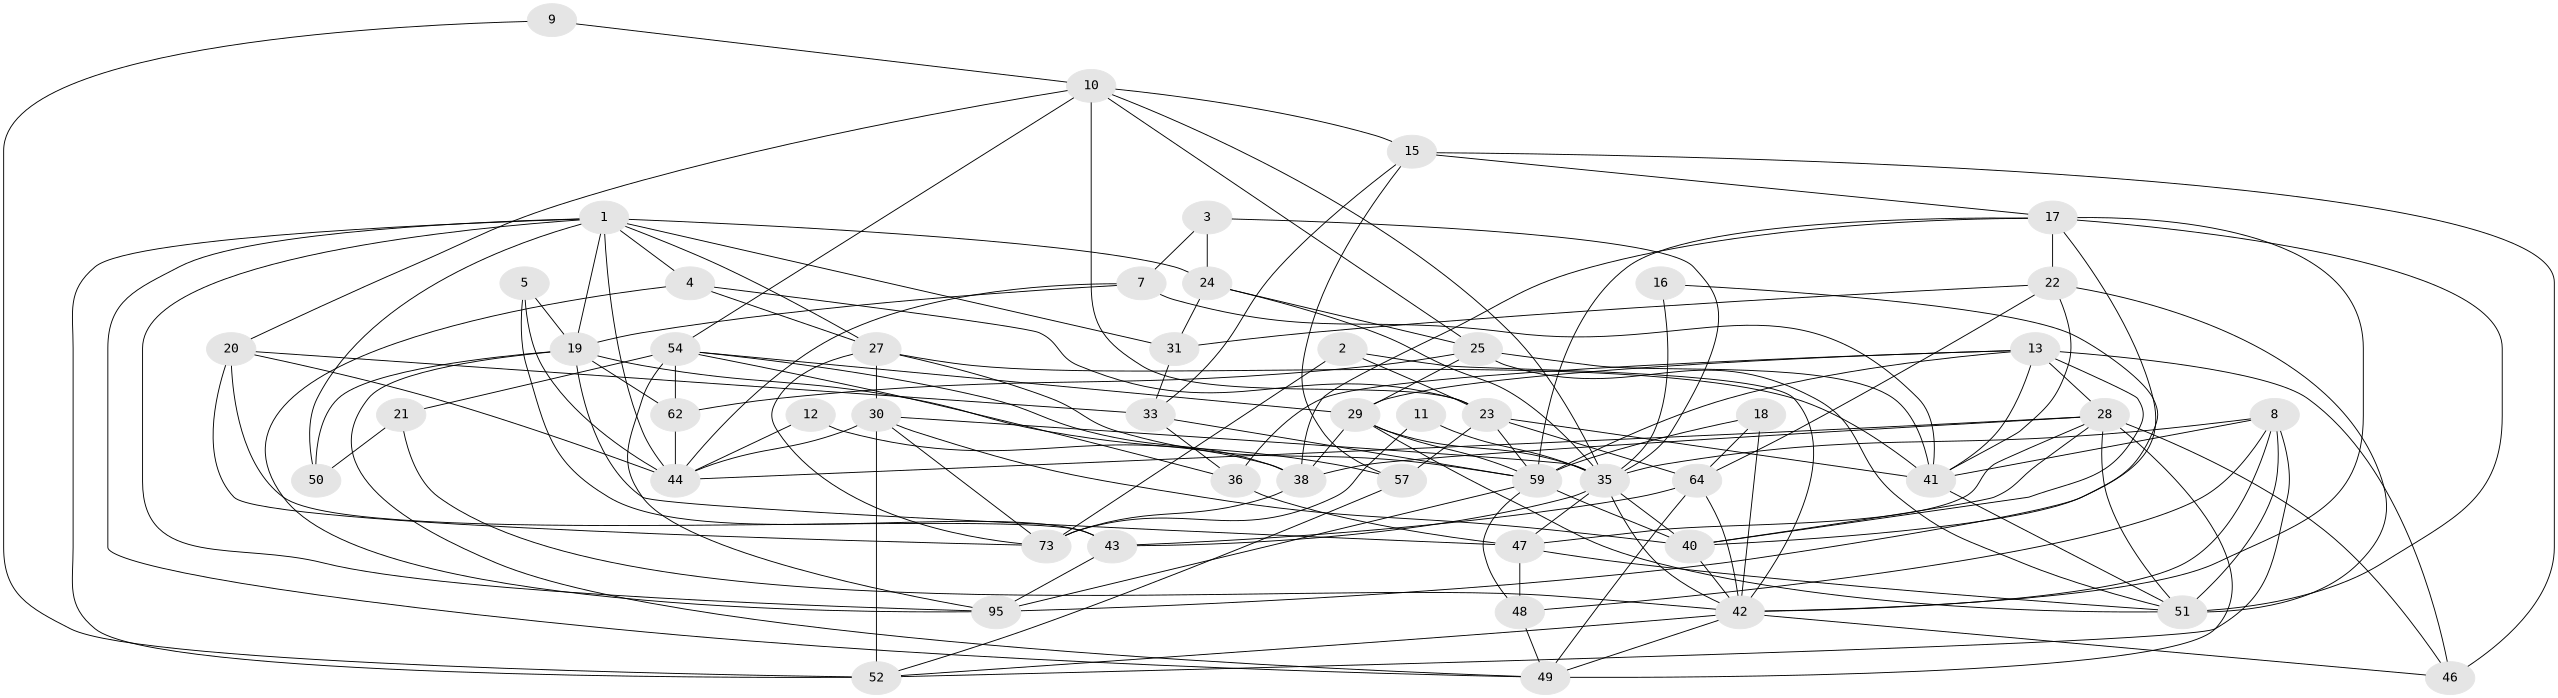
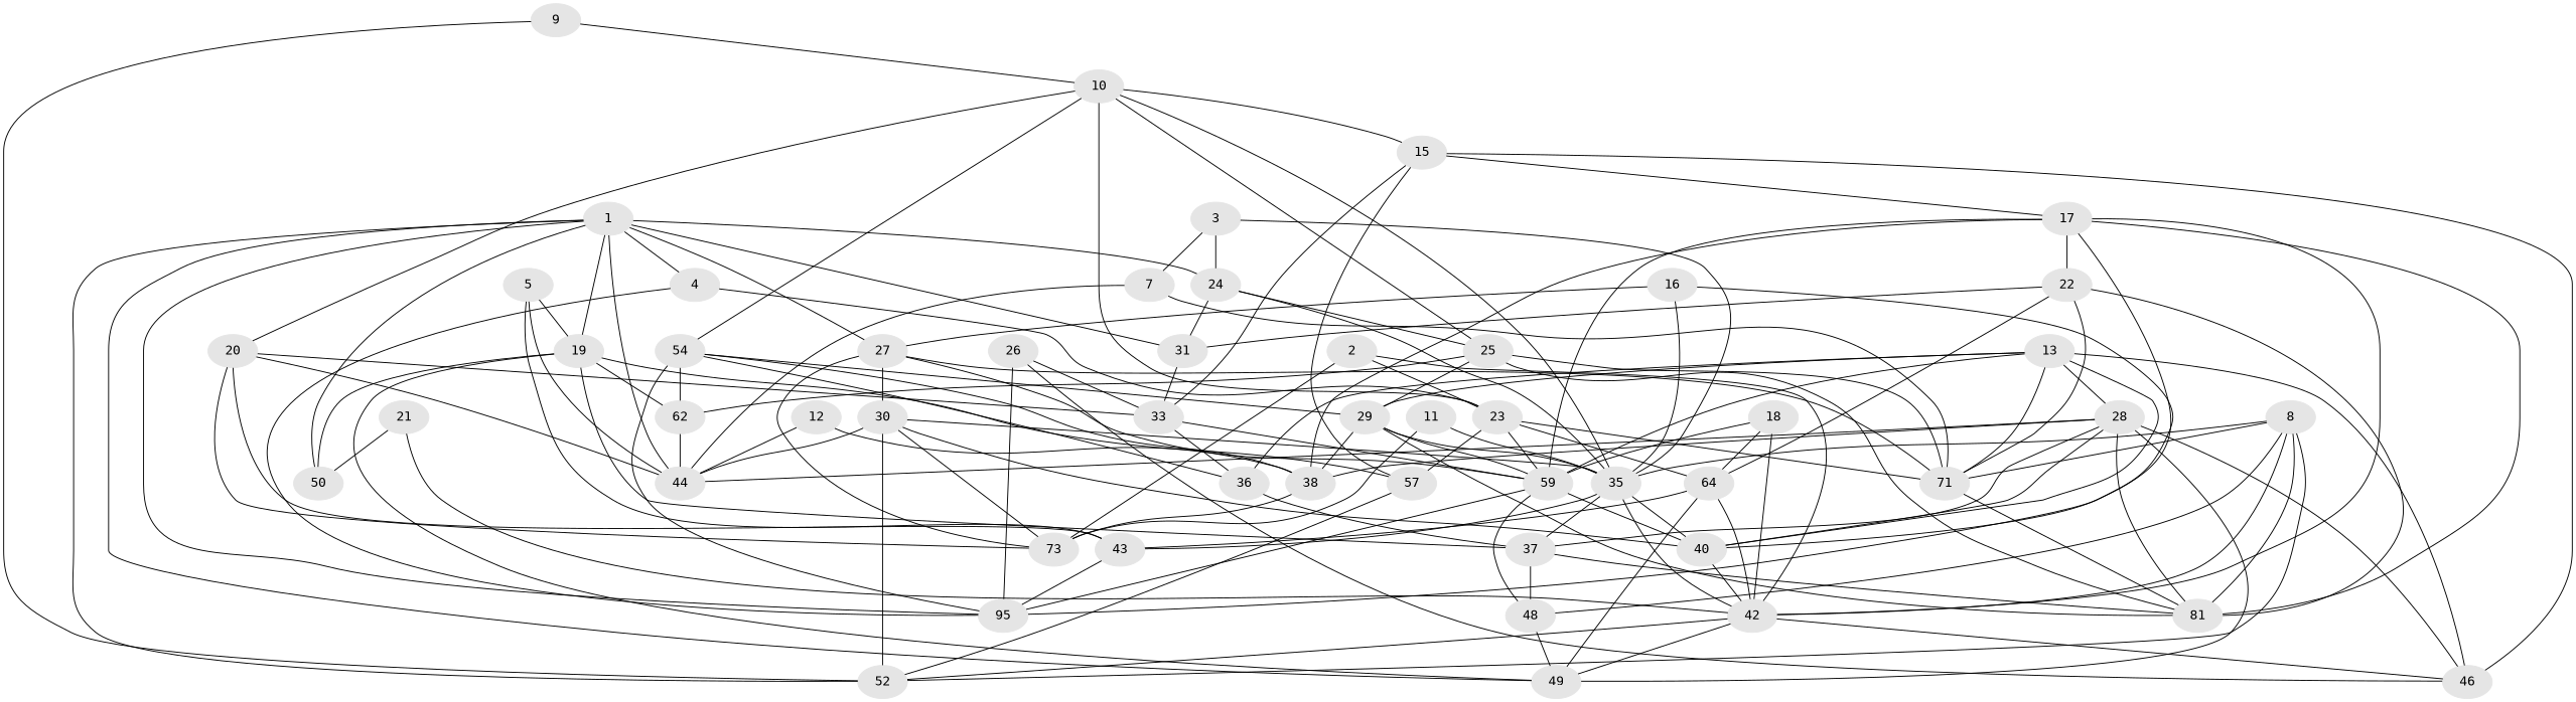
  graph {
    fontname="DejaVu Sans Mono"
    node [color=gray90 fontname="DejaVu Sans Mono" style=filled]
    edge [fontname="DejaVu Sans Mono" weight=1.0]
    1
    4
    19
    24
    27
    31
    44
    n8 [label=95]
    49
    50
    52
    23
    n13 [label=62]
    n14 [label=57]
-   47
+   47 [label=37]
    35
    25
    n18 [label=73]
-   41
+   41 [label=71]
    n20 [label=59]
    30
    33
    2
    42
    n25 [label=64]
    46
    3
    7
    43
    40
    5
    8
-   51
+   51 [label=81]
    48
    9
    10
    n37 [label=54]
    15
    20
    38
    29
    36
    21
    17
    18
    11
    12
    13
    28
    22
    16
+   26
    1 -- 4
    1 -- 19
    1 -- 24
    1 -- 27
    1 -- 31
    1 -- 44
    1 -- n8
    1 -- 49
    1 -- 50
    1 -- 52
    4 -- n8
    4 -- 23
    19 -- 49
    19 -- 50
    19 -- n13
    19 -- n14
    19 -- 47
    24 -- 31
    24 -- 35
    24 -- 25
    27 -- n18
    27 -- 41
    27 -- n20
    27 -- 30
    31 -- 33
    23 -- n14
    23 -- 41
    23 -- n20
    23 -- n25
    n13 -- 44
    n14 -- 52
    47 -- 51
    47 -- 48
    35 -- 47
    35 -- 42
    35 -- 43 [weight=2.0]
    35 -- 40
    25 -- n13
    25 -- 41
    25 -- 51
    25 -- 29
    41 -- 51
    n20 -- n8
    n20 -- 40
    n20 -- 48
    30 -- 44
    30 -- 52
    30 -- 35
    30 -- n18
    30 -- 40
    33 -- n20
    33 -- 36
    2 -- 23
    2 -- n18
    2 -- 42
    42 -- 49
    42 -- 52
    42 -- 46
    n25 -- 49
    n25 -- 42
    n25 -- 43
    3 -- 24 [weight=2.0]
    3 -- 35
    3 -- 7
-   7 -- 19
    7 -- 44
    7 -- 41
    43 -- n8
    40 -- 42
    5 -- 19
    5 -- 44
    5 -- 43
    8 -- 52
    8 -- 35
    8 -- 41
    8 -- 42
    8 -- 51
    8 -- 48
    48 -- 49
    9 -- 52
    9 -- 10
    10 -- 23
    10 -- 35
    10 -- 25
    10 -- n37
    10 -- 15
    10 -- 20
    n37 -- n8
    n37 -- n13
    n37 -- 38
    n37 -- 29
    n37 -- 36
-   n37 -- 21
    15 -- n14
    15 -- 33
    15 -- 46
    15 -- 17
    20 -- 44
    20 -- n18
    20 -- 33
    20 -- 43
    38 -- n18
    29 -- 35
    29 -- n20
    29 -- 51
    29 -- 38
    36 -- 47
    21 -- 50
    21 -- 42
    17 -- n20
    17 -- 42
    17 -- 40
    17 -- 51
    17 -- 38
    17 -- 22
    18 -- n20
    18 -- 42
    18 -- n25
    11 -- 35
    11 -- n18
    12 -- 44
    12 -- 38
    13 -- 41
    13 -- n20
    13 -- 46
    13 -- 40
    13 -- 29
    13 -- 36
    13 -- 28
    28 -- 44
    28 -- 49
    28 -- 47
    28 -- 46
    28 -- 40
    28 -- 51
    28 -- 38
    22 -- 31
    22 -- 41
    22 -- n25
    22 -- 51
-   4 -- 27
+   16 -- 27
    16 -- n8
    16 -- 35
+   26 -- n8
+   26 -- 33
+   26 -- 46
  }
